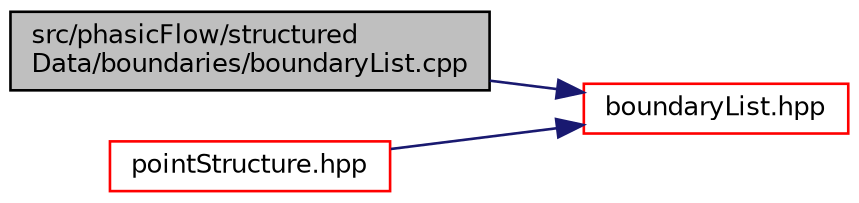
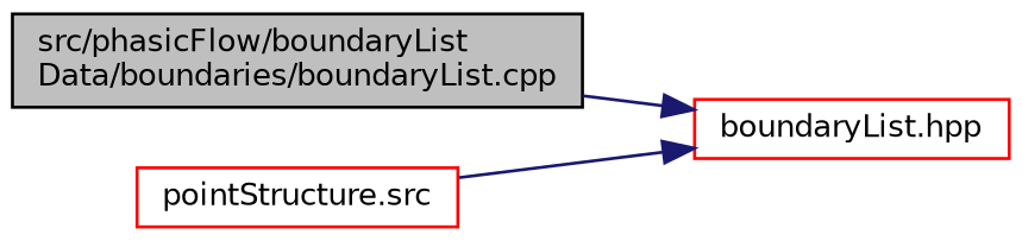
  digraph {
    rankdir=LR
    node [color=red fillcolor=white fontname=Helvetica fontsize=10 shape=record style=filled]
    edge [color=midnightblue fontname=Helvetica fontsize=10 labelfontname=Helvetica labelfontsize=10 style=solid]
-   n1 [color=black fillcolor=grey75 fontcolor=black height=0.2 label="src/phasicFlow/structured\lData/boundaries/boundaryList.cpp" width=0.4]
+   n1 [color=black fillcolor=grey75 fontcolor=black height=0.2 label="src/phasicFlow/boundaryList\lData/boundaries/boundaryList.cpp" width=0.4]
    n2 [height=0.2 label="boundaryList.hpp" width=0.4]
-   n3 [height=0.2 label="pointStructure.hpp" width=0.4]
+   n3 [height=0.2 label="pointStructure.src" width=0.4]
    n1 -> n2
    n3 -> n2
  }
